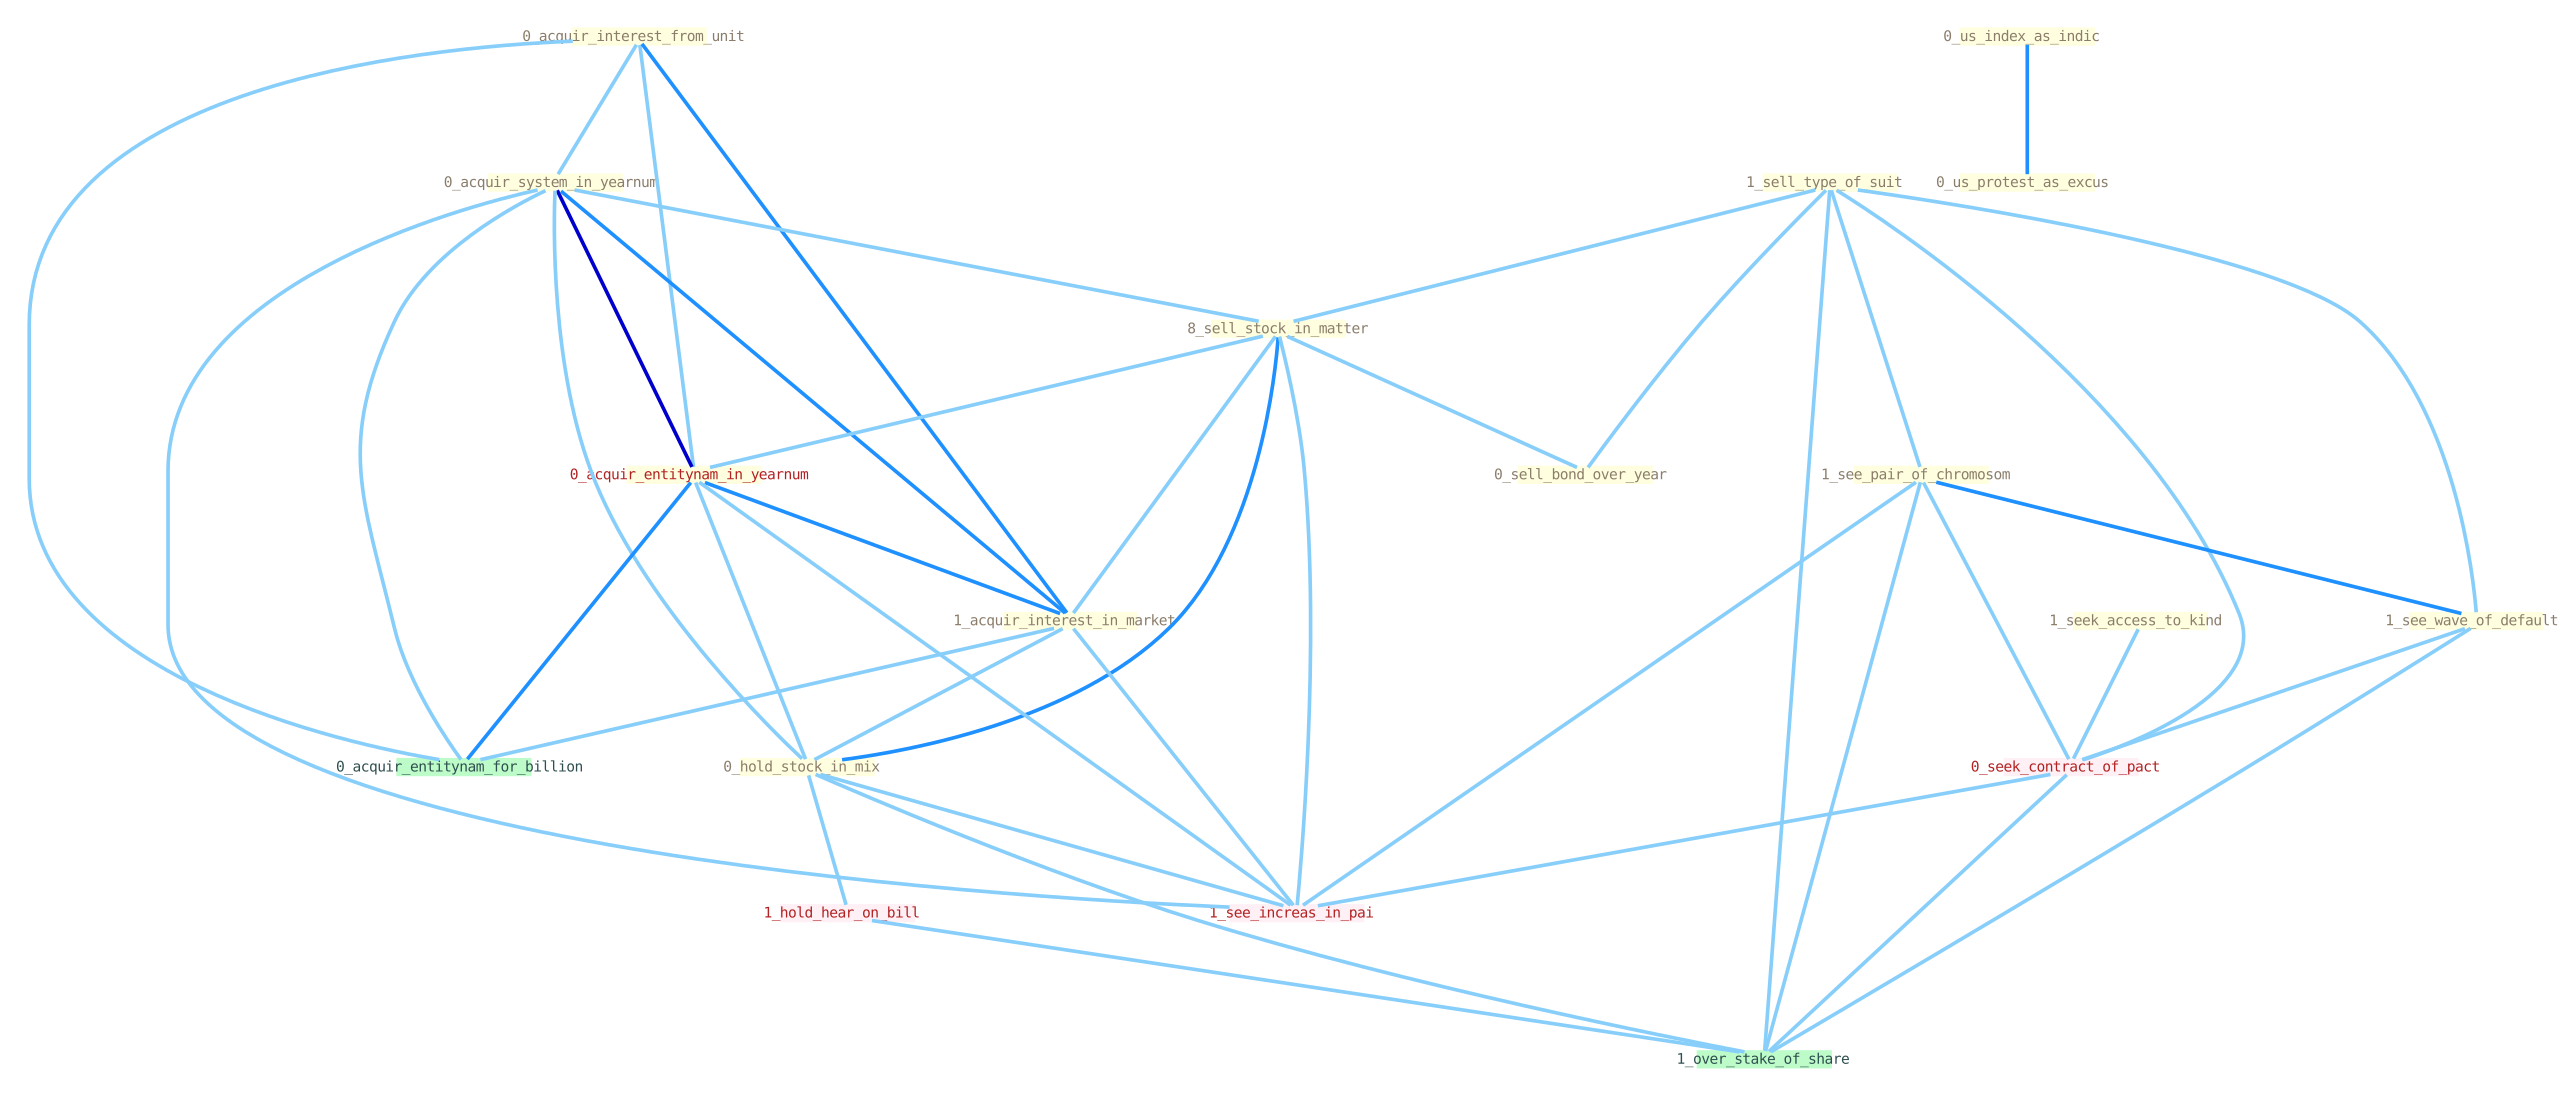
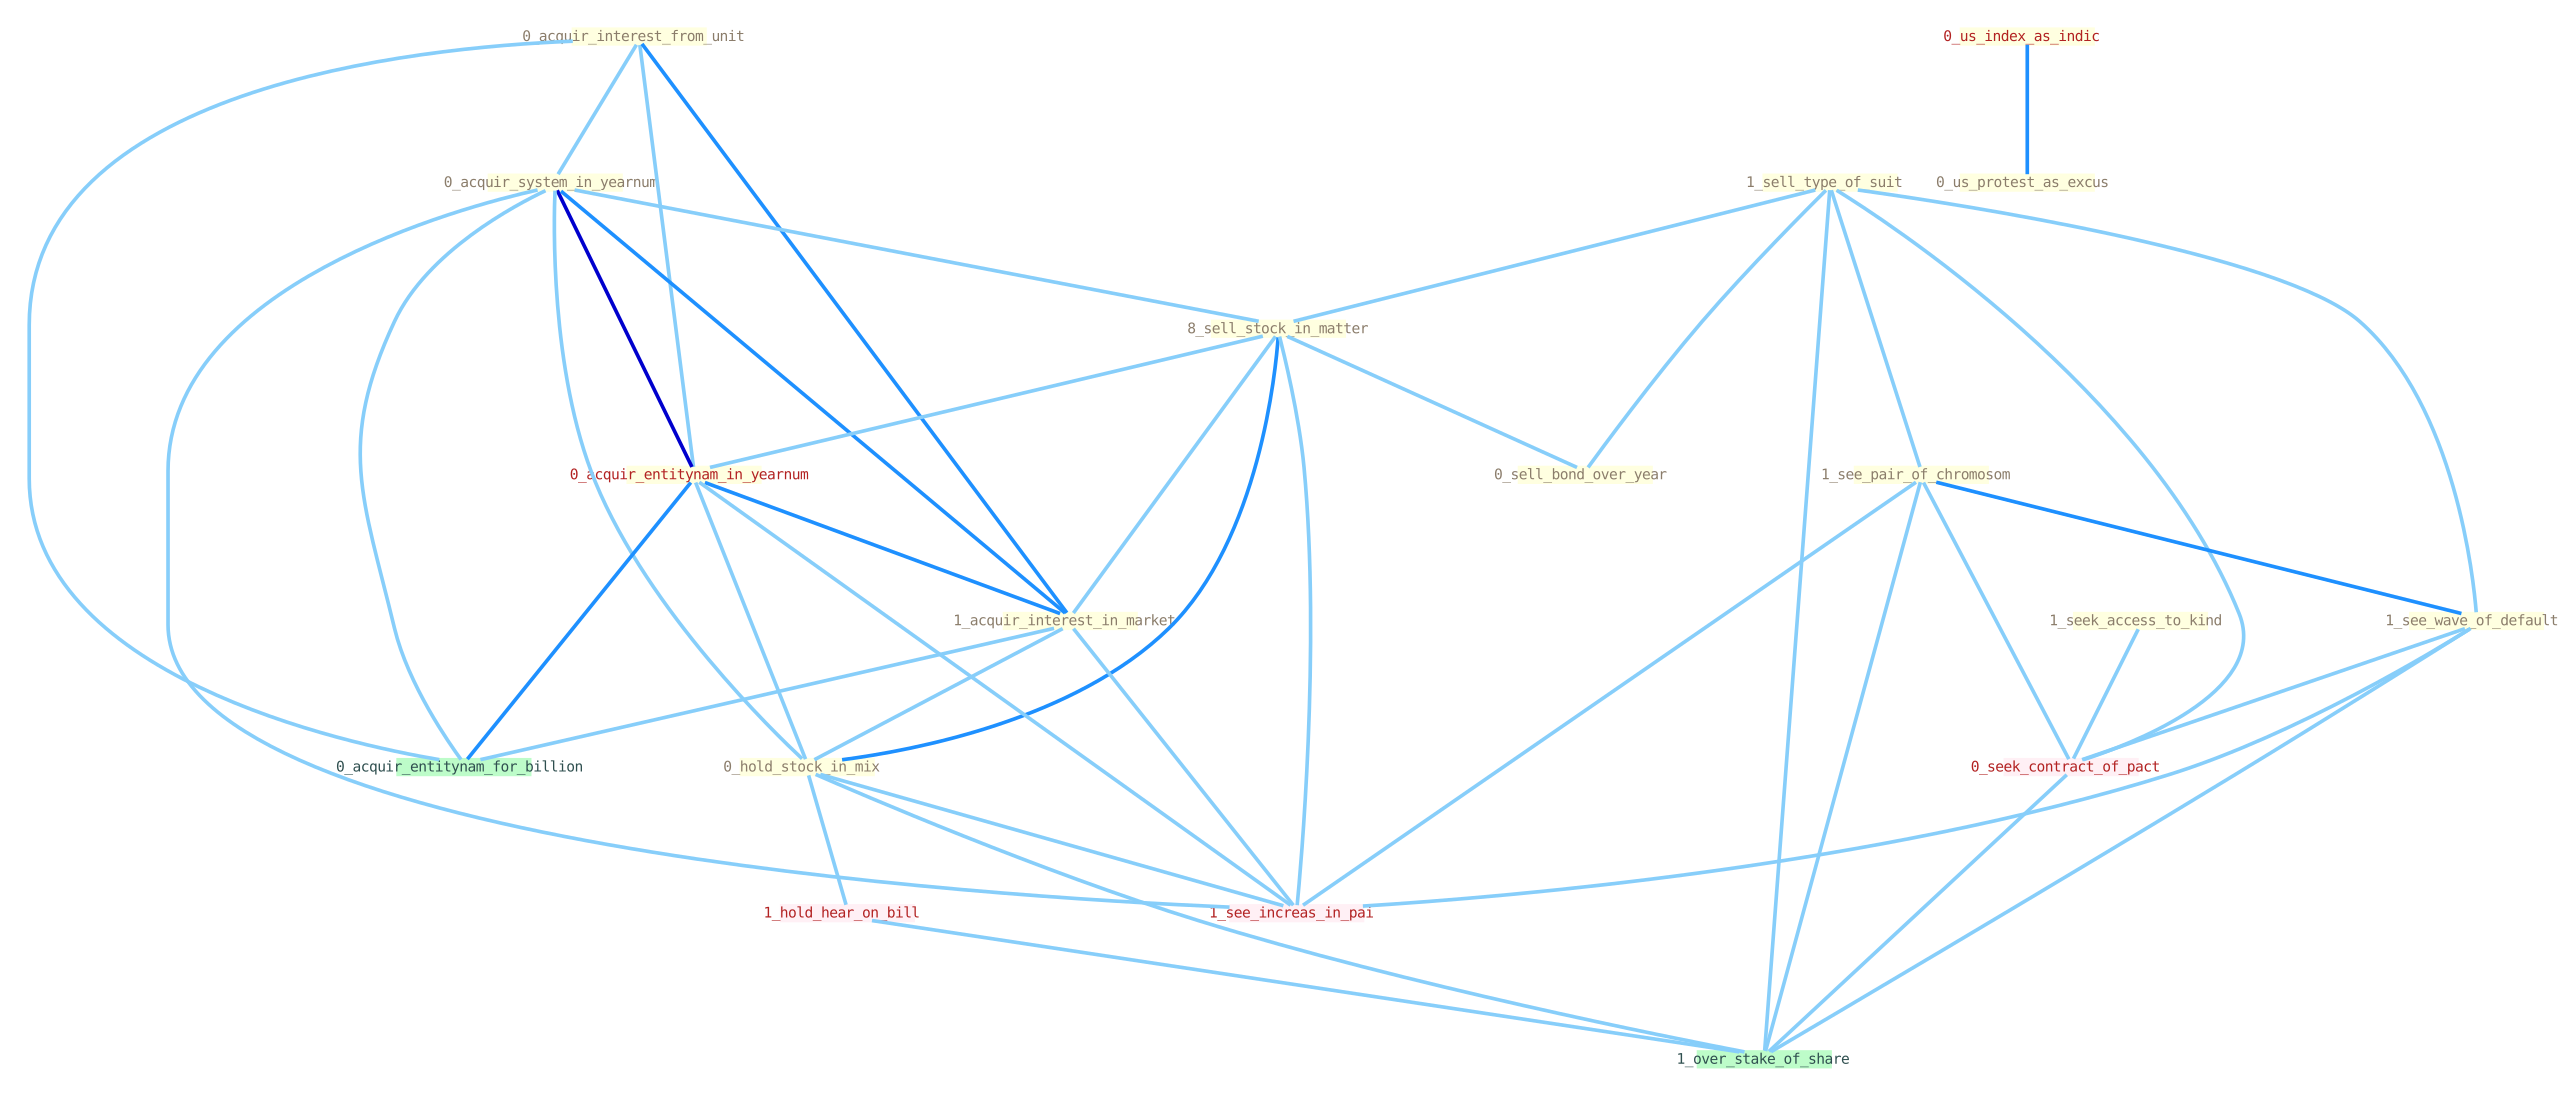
  graph {
    fontname="DejaVu Sans Mono"
    node [color="#ffffe0" fixedsize=true fontcolor="#8b7d6b" fontname="DejaVu Sans Mono" fontsize=4 shape=polygon style=filled]
    edge [color="#87cefa" fontname="DejaVu Sans Mono" w=1]
    "1_seek_access_to_kind " [height=.06 width=.5]
    "0_acquir_interest_from_unit " [height=.06 width=.5]
    "1_sell_type_of_suit " [height=.06 width=.5]
    "1_see_pair_of_chromosom " [height=.06 width=.5]
    "0_acquir_system_in_yearnum " [height=.06 width=.5]
    n6 [height=.06 label="8_sell_stock_in_matter" width=.5]
-   "0_us_index_as_indic " [height=.06 width=.5]
+   "0_us_index_as_indic " [fontcolor="#b22222" height=.06 width=.5]
    "0_acquir_entitynam_in_yearnum " [fontcolor="#b22222" height=.06 width=.5]
    "0_sell_bond_over_year " [height=.06 width=.5]
    "0_us_protest_as_excus " [height=.06 width=.5]
    "1_acquir_interest_in_market " [height=.06 width=.5]
    "0_hold_stock_in_mix " [height=.06 width=.5]
    "1_see_wave_of_default " [height=.06 width=.5]
    "0_seek_contract_of_pact " [color="#fff0f5" fontcolor="#b22222" height=.06 width=.5]
    "1_see_increas_in_pai " [color="#fff0f5" fontcolor="#b22222" height=.06 width=.5]
    "1_hold_hear_on_bill " [color="#fff0f5" fontcolor="#b22222" height=.06 width=.5]
    "0_acquir_entitynam_for_billion " [color="#BDFCC9" fontcolor="#2f4f4f" height=.06 width=.5]
    n18 [color="#BDFCC9" fontcolor="#2f4f4f" height=.06 label="1_over_stake_of_share" width=.5]
    subgraph sub_1 {
      "1_seek_access_to_kind "
      "0_acquir_interest_from_unit "
      "1_sell_type_of_suit "
      "1_see_pair_of_chromosom "
      "0_acquir_system_in_yearnum "
      n6
      "0_us_index_as_indic "
      "0_acquir_entitynam_in_yearnum "
      "0_sell_bond_over_year "
      "0_us_protest_as_excus "
      "1_acquir_interest_in_market "
      "0_hold_stock_in_mix "
      "1_see_wave_of_default "
    }
    subgraph sub_2 {
      "0_seek_contract_of_pact "
      "1_see_increas_in_pai "
      "1_hold_hear_on_bill "
    }
    "1_seek_access_to_kind " -- "0_seek_contract_of_pact "
    "0_acquir_interest_from_unit " -- "0_acquir_system_in_yearnum "
    "0_acquir_interest_from_unit " -- "0_acquir_entitynam_in_yearnum "
    "0_acquir_interest_from_unit " -- "1_acquir_interest_in_market " [color="#1e90ff" w=2]
    "0_acquir_interest_from_unit " -- "0_acquir_entitynam_for_billion "
    "1_sell_type_of_suit " -- "1_see_pair_of_chromosom "
    "1_sell_type_of_suit " -- n6
    "1_sell_type_of_suit " -- "0_sell_bond_over_year "
    "1_sell_type_of_suit " -- "1_see_wave_of_default "
    "1_sell_type_of_suit " -- "0_seek_contract_of_pact "
    "1_sell_type_of_suit " -- n18
    "1_see_pair_of_chromosom " -- "1_see_wave_of_default " [color="#1e90ff" w=2]
    "1_see_pair_of_chromosom " -- "0_seek_contract_of_pact "
    "1_see_pair_of_chromosom " -- "1_see_increas_in_pai "
    "1_see_pair_of_chromosom " -- n18
    "0_acquir_system_in_yearnum " -- n6
    "0_acquir_system_in_yearnum " -- "0_acquir_entitynam_in_yearnum " [color="#0000cd" w=3]
    "0_acquir_system_in_yearnum " -- "1_acquir_interest_in_market " [color="#1e90ff" w=2]
    "0_acquir_system_in_yearnum " -- "0_hold_stock_in_mix "
    "0_acquir_system_in_yearnum " -- "1_see_increas_in_pai "
    "0_acquir_system_in_yearnum " -- "0_acquir_entitynam_for_billion "
    n6 -- "0_acquir_entitynam_in_yearnum "
    n6 -- "0_sell_bond_over_year "
    n6 -- "1_acquir_interest_in_market "
    n6 -- "0_hold_stock_in_mix " [color="#1e90ff" w=2]
    n6 -- "1_see_increas_in_pai "
    "0_us_index_as_indic " -- "0_us_protest_as_excus " [color="#1e90ff" w=2]
    "0_acquir_entitynam_in_yearnum " -- "1_acquir_interest_in_market " [color="#1e90ff" w=2]
    "0_acquir_entitynam_in_yearnum " -- "0_hold_stock_in_mix "
    "0_acquir_entitynam_in_yearnum " -- "1_see_increas_in_pai "
    "0_acquir_entitynam_in_yearnum " -- "0_acquir_entitynam_for_billion " [color="#1e90ff" w=2]
    "1_acquir_interest_in_market " -- "0_hold_stock_in_mix "
    "1_acquir_interest_in_market " -- "1_see_increas_in_pai "
    "1_acquir_interest_in_market " -- "0_acquir_entitynam_for_billion "
    "0_hold_stock_in_mix " -- "1_see_increas_in_pai "
    "0_hold_stock_in_mix " -- "1_hold_hear_on_bill "
    "0_hold_stock_in_mix " -- n18
    "1_see_wave_of_default " -- "0_seek_contract_of_pact "
-   "0_seek_contract_of_pact " -- "1_see_increas_in_pai "
+   "1_see_wave_of_default " -- "1_see_increas_in_pai "
    "1_see_wave_of_default " -- n18
    "0_seek_contract_of_pact " -- n18
    "1_hold_hear_on_bill " -- n18
  }
